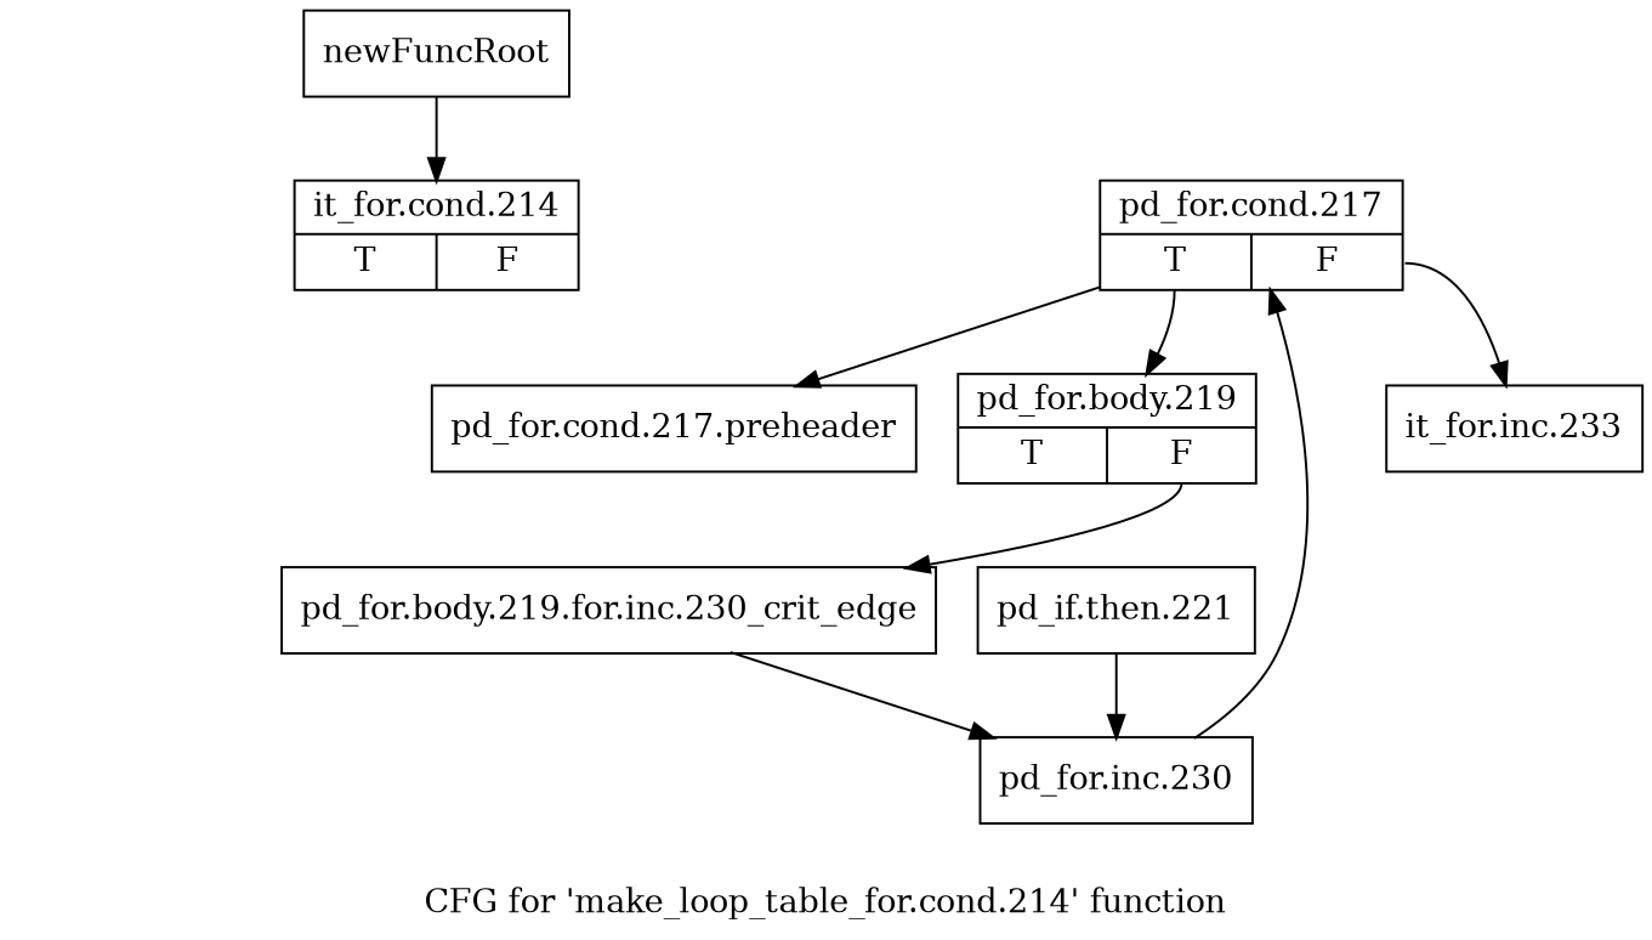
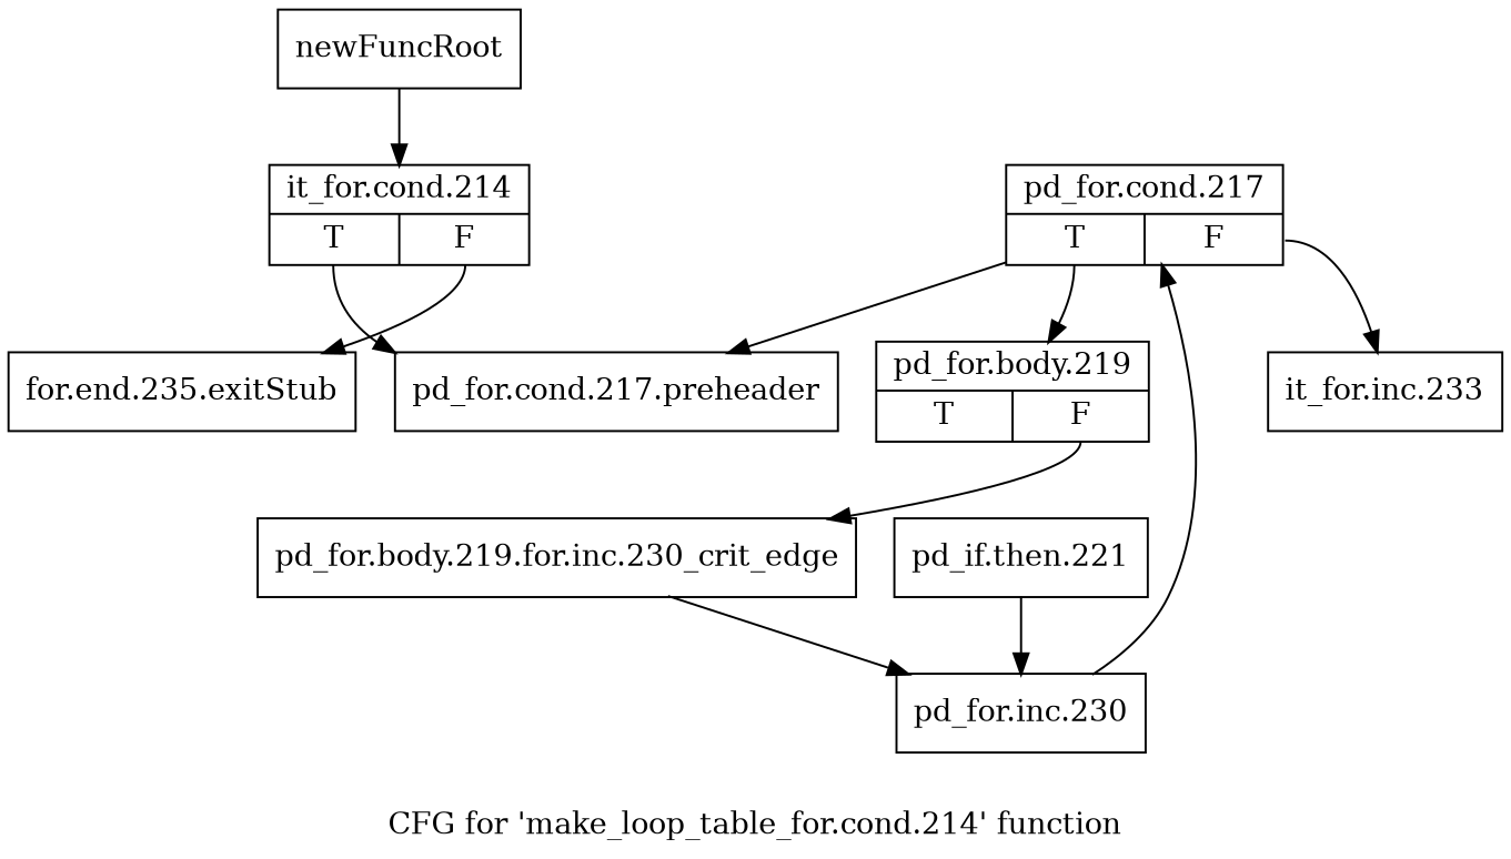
  digraph {
    label="CFG for 'make_loop_table_for.cond.214' function"
    node [shape=record]
    n1 [label="{newFuncRoot}"]
    n2 [label="{it_for.cond.214|{<s0>T|<s1>F}}"]
+   n3 [label="{for.end.235.exitStub}"]
    n4 [label="{pd_for.cond.217.preheader}"]
    n5 [label="{pd_for.cond.217|{<s0>T|<s1>F}}"]
    n6 [label="{pd_for.body.219|{<s0>T|<s1>F}}"]
    n7 [label="{it_for.inc.233}"]
    n8 [label="{pd_for.body.219.for.inc.230_crit_edge}"]
    n9 [label="{pd_if.then.221}"]
    n10 [label="{pd_for.inc.230}"]
    n1 -> n2
+   n2 -> n3 [tailport=s1]
+   n2 -> n4 [tailport=s0]
    n5 -> n4
    n5 -> n6 [tailport=s0]
    n5 -> n7 [tailport=s1]
    n6 -> n8 [tailport=s1]
    n8 -> n10
    n9 -> n10
    n10 -> n5
  }
